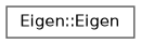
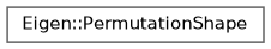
  digraph {
    rankdir=LR
-   n1 [color=grey40 fillcolor=white fontname=Helvetica fontsize=10 height=0.2 label="Eigen::Eigen" shape=box style=filled width=0.4]
+   n1 [color=grey40 fillcolor=white fontname=Helvetica fontsize=10 height=0.2 label="Eigen::PermutationShape" shape=box style=filled width=0.4]
  }
